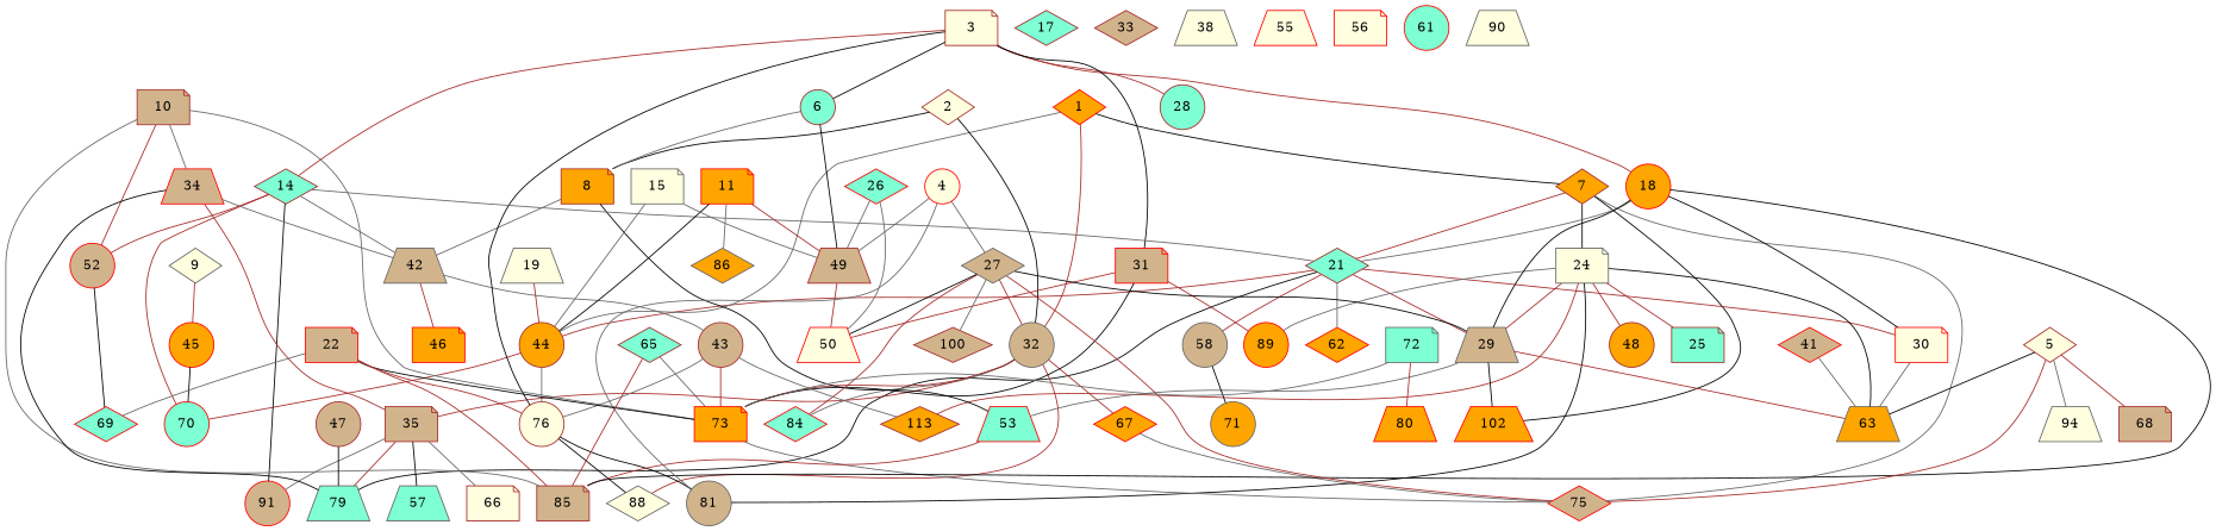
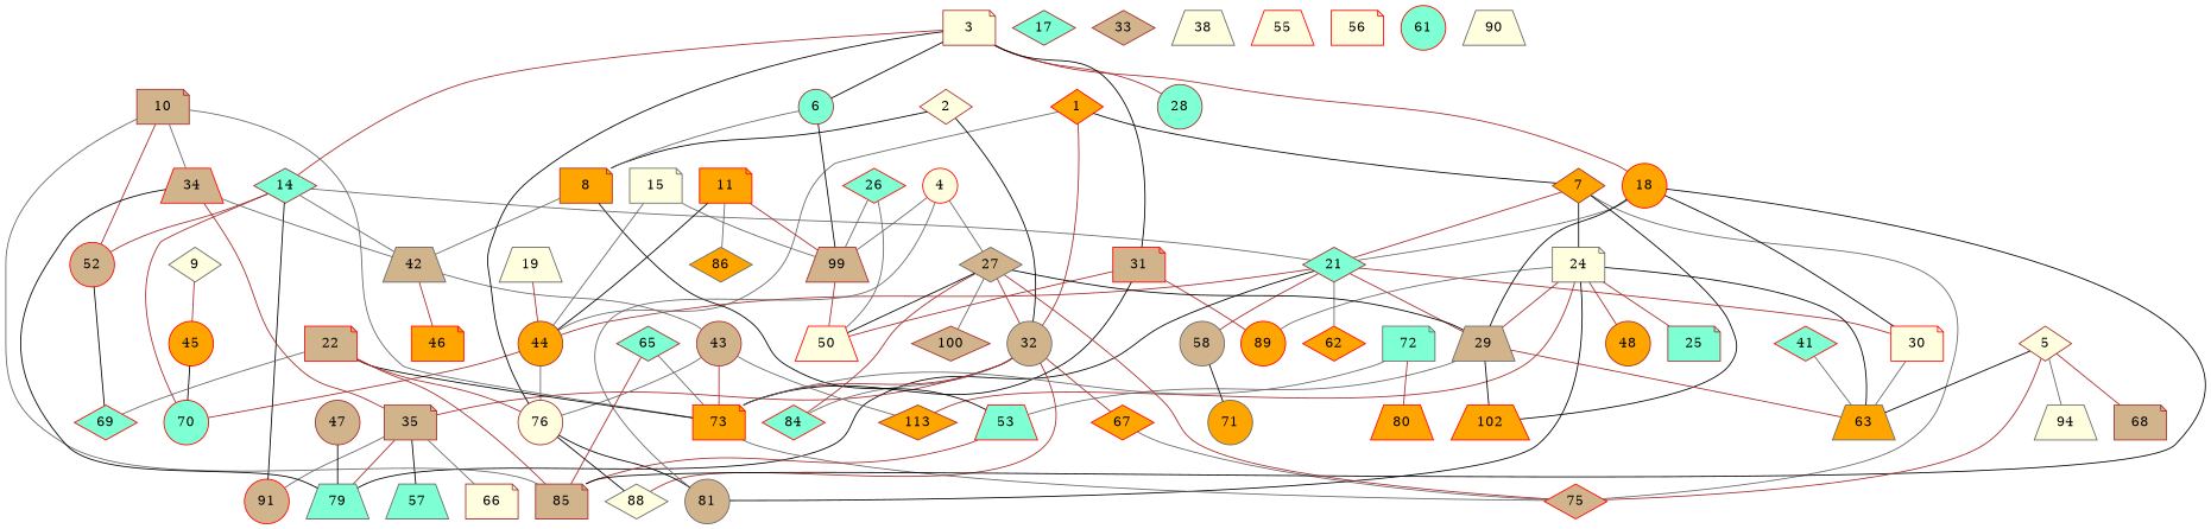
  graph {
    node [color=red fillcolor=tan shape=diamond style=filled]
    edge [color=brown]
    7 [color=brown fillcolor=orange super="+16"]
    75 [super="+99"]
    21 [color=brown fillcolor=aquamarine super="+39"]
    24 [color=gray40 fillcolor=lightyellow shape=note super="+74"]
    102 [fillcolor=orange shape=trapezium super="+103"]
    1 [fillcolor=orange]
    32 [color=gray40 shape=circle super="+98"]
    44 [color=brown fillcolor=orange shape=circle super="+104"]
    73 [fillcolor=orange shape=note super="+106"]
    84 [fillcolor=aquamarine]
    35 [color=brown shape=note super="+108"]
    67 [fillcolor=orange]
    88 [color=gray40 fillcolor=lightyellow]
    76 [color=brown fillcolor=lightyellow shape=circle super="+95"]
    70 [fillcolor=aquamarine shape=circle super="+78"]
    8 [color=brown fillcolor=orange shape=note super="+36"]
    42 [color=gray40 shape=trapezium super="+54"]
    53 [fillcolor=aquamarine shape=trapezium super="+115"]
    2 [color=brown fillcolor=lightyellow]
    3 [color=brown fillcolor=lightyellow shape=note super="+105"]
    6 [color=brown fillcolor=aquamarine shape=circle super="+23"]
    14 [color=brown fillcolor=aquamarine super="+64"]
    18 [fillcolor=orange shape=circle super="+60"]
    28 [color=brown fillcolor=aquamarine shape=circle]
    31 [shape=note super="+77"]
-   49 [color=brown shape=trapezium super="+97"]
+   49 [color=brown shape=trapezium super="+97" label=99]
    52 [shape=circle super="+114"]
    91 [shape=circle]
    85 [color=brown shape=note super="+111"]
    29 [color=gray40 shape=trapezium super="+37"]
    30 [fillcolor=lightyellow shape=note]
    89 [fillcolor=orange shape=circle]
    50 [fillcolor=lightyellow shape=trapezium super="+92"]
    81 [color=gray40 shape=circle super="+112"]
    4 [fillcolor=lightyellow shape=circle super="+93"]
    27 [color=gray40 super="+100"]
    n37 [color=brown label=100]
    5 [color=brown fillcolor=lightyellow super="+12"]
    63 [color=gray40 fillcolor=orange shape=trapezium]
    68 [color=brown shape=note]
    94 [color=gray40 fillcolor=lightyellow shape=trapezium]
    58 [color=gray40 shape=circle]
    62 [fillcolor=orange]
    79 [color=gray40 fillcolor=aquamarine shape=trapezium]
    25 [color=brown fillcolor=aquamarine shape=note]
    48 [color=brown fillcolor=orange shape=circle]
    113 [color=brown fillcolor=orange]
    43 [color=brown shape=circle super="+109"]
    46 [fillcolor=orange shape=note]
    9 [color=gray40 fillcolor=lightyellow super="+83"]
    45 [fillcolor=orange shape=circle super="+82"]
    10 [color=brown shape=note super="+96"]
    34 [shape=trapezium super="+40"]
    69 [fillcolor=aquamarine]
    11 [fillcolor=orange shape=note super="+20"]
    86 [color=gray40 fillcolor=orange super="+107"]
    15 [color=gray40 fillcolor=lightyellow shape=note]
    17 [color=brown fillcolor=aquamarine]
    19 [color=gray40 fillcolor=lightyellow shape=trapezium]
    71 [color=gray40 fillcolor=orange shape=circle]
    22 [shape=note super="+101"]
    26 [fillcolor=aquamarine]
    57 [color=gray40 fillcolor=aquamarine shape=trapezium]
    66 [color=brown fillcolor=lightyellow shape=note]
    33 [color=brown super="+87"]
    38 [color=gray40 fillcolor=lightyellow shape=trapezium]
-   41 [super="+51"]
+   41 [fillcolor=aquamarine super="+51"]
    47 [color=brown shape=circle]
    55 [fillcolor=lightyellow shape=trapezium]
    56 [fillcolor=lightyellow shape=note]
    61 [fillcolor=aquamarine shape=circle]
    65 [color=brown fillcolor=aquamarine]
    72 [color=gray40 fillcolor=aquamarine shape=note]
    80 [fillcolor=orange shape=trapezium]
    90 [color=gray40 fillcolor=lightyellow shape=trapezium]
    7 -- 75 [color=gray40 weight=2]
    7 -- 21
    7 -- 24 [color=black]
    7 -- 102 [color=black]
    21 -- 44
    21 -- 29
    21 -- 30
    21 -- 58
    21 -- 62 [color=gray40]
    21 -- 79 [color=black]
    24 -- 29
    24 -- 89 [color=gray40]
    24 -- 81 [color=black]
    24 -- 63 [color=black]
    24 -- 25
    24 -- 48
    24 -- 113
    1 -- 7 [color=black]
    1 -- 32
    1 -- 44 [color=gray40]
    32 -- 73
    32 -- 84 [color=gray40]
    32 -- 35
    32 -- 67
    32 -- 88
    44 -- 76 [color=gray40]
    44 -- 70
    73 -- 75 [color=gray40]
    35 -- 91 [color=gray40]
    35 -- 79
    35 -- 57 [color=black]
    35 -- 66 [color=gray40]
    67 -- 75 [color=gray40]
    76 -- 88 [color=black]
    76 -- 81 [color=black]
    8 -- 42 [color=gray40]
    8 -- 53 [color=black weight=2]
    42 -- 43 [color=gray40]
    42 -- 46
    53 -- 85
    2 -- 32 [color=black]
    2 -- 8 [color=black]
    3 -- 76 [color=black]
    3 -- 6 [color=black]
    3 -- 14
    3 -- 18
    3 -- 28
    3 -- 31 [color=black]
    6 -- 8 [color=gray40]
    6 -- 49 [color=black]
    14 -- 21 [color=gray40]
    14 -- 70 [weight=2]
    14 -- 42 [color=gray40]
    14 -- 52
    14 -- 91 [color=black]
    18 -- 21 [color=gray40]
    18 -- 85 [color=black]
    18 -- 29 [color=black]
    18 -- 30 [color=black]
    31 -- 73 [color=black]
    31 -- 89
    31 -- 50
    49 -- 50
    52 -- 69 [color=black]
    29 -- 102 [color=black weight=2]
    29 -- 53 [color=gray40 weight=2]
    29 -- 63
    30 -- 63 [color=gray40]
    4 -- 49 [color=gray40]
    4 -- 81 [color=gray40 weight=2]
    4 -- 27 [color=gray40]
    27 -- 75
    27 -- 32
    27 -- 84
    27 -- 29 [color=black]
    27 -- 50 [color=black]
    27 -- n37 [color=gray40 weight=2]
    5 -- 75
    5 -- 63 [color=black]
    5 -- 68
    5 -- 94 [color=gray40]
    58 -- 71 [color=black]
    43 -- 73 [weight=2]
    43 -- 76 [color=gray40]
    43 -- 113 [color=gray40]
    9 -- 45
    45 -- 70 [color=black]
    10 -- 73 [color=gray40]
    10 -- 52
    10 -- 85 [color=gray40]
    10 -- 34 [color=gray40]
    34 -- 35
    34 -- 42 [color=gray40]
    34 -- 79 [color=black]
    11 -- 44 [color=black]
    11 -- 49
    11 -- 86 [color=gray40]
    15 -- 44 [color=gray40]
    15 -- 49 [color=gray40]
    19 -- 44
    22 -- 73 [color=black]
    22 -- 76
    22 -- 85
    22 -- 69 [color=gray40]
    26 -- 49 [color=gray40]
    26 -- 50 [color=gray40]
    41 -- 63 [color=gray40]
    47 -- 79 [color=black]
    65 -- 73 [color=gray40]
    65 -- 85
    72 -- 73 [color=gray40]
    72 -- 80
  }
